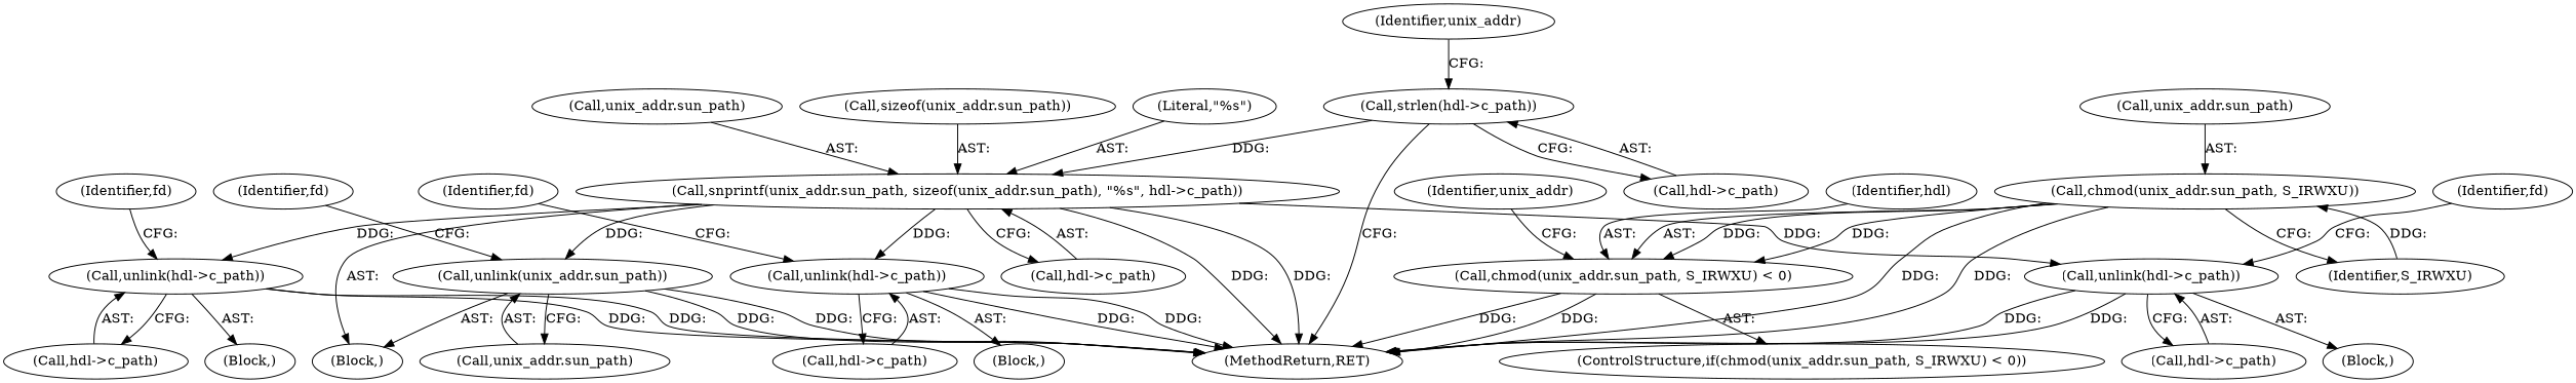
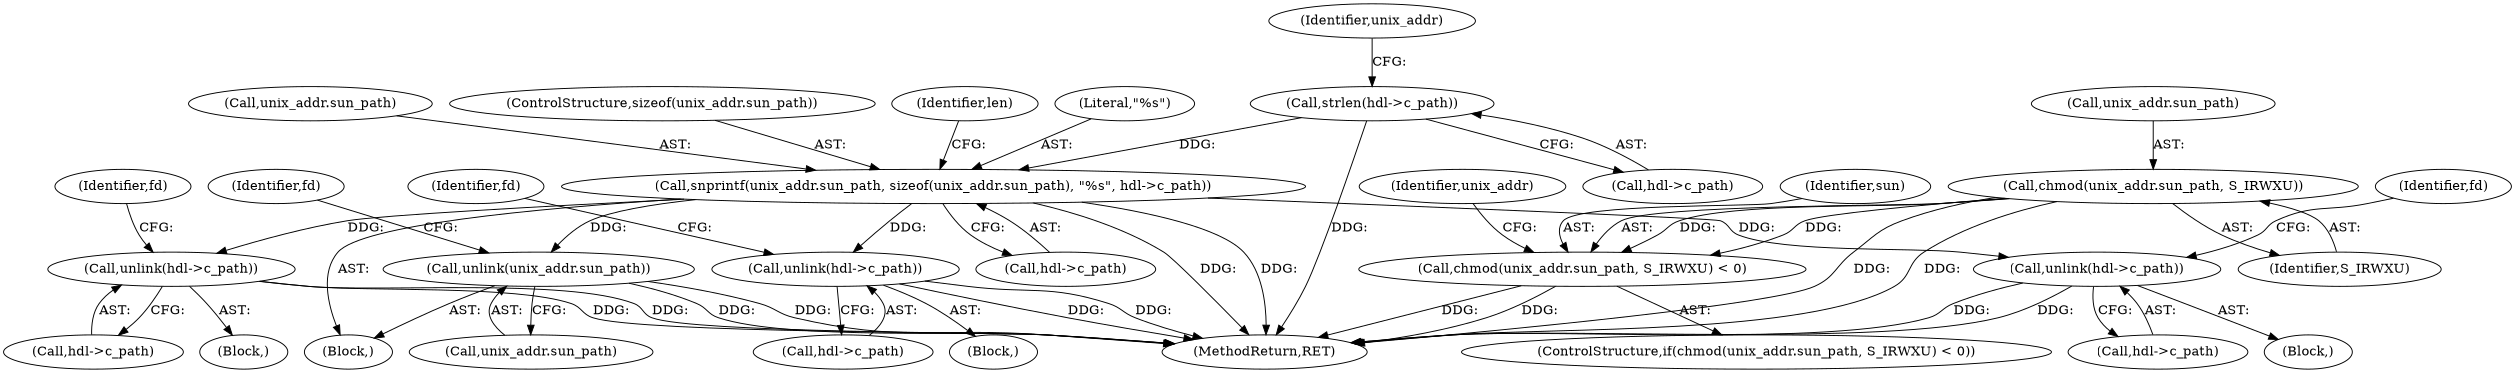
  digraph {
    n1 [label="(Call,snprintf(unix_addr.sun_path, sizeof(unix_addr.sun_path), \"%s\", hdl->c_path))"]
    n2 [label="(Call,unlink(unix_addr.sun_path))"]
    n3 [label="(Call,unlink(hdl->c_path))"]
    n4 [label="(Call,unlink(hdl->c_path))"]
    n5 [label="(Call,unlink(hdl->c_path))"]
    n6 [label="(Call,hdl->c_path)"]
    n7 [label="(MethodReturn,RET)"]
    n8 [label="(Block,)"]
    n9 [label="(Call,unix_addr.sun_path)"]
    n10 [label="(Call,hdl->c_path)"]
    n11 [label="(Block,)"]
    n12 [label="(Call,hdl->c_path)"]
    n13 [label="(Block,)"]
    n14 [label="(Block,)"]
    n15 [label="(Call,hdl->c_path)"]
    n16 [label="(Call,strlen(hdl->c_path))"]
    n17 [label="(Call,hdl->c_path)"]
    n18 [label="(Call,chmod(unix_addr.sun_path, S_IRWXU))"]
    n19 [label="(Call,chmod(unix_addr.sun_path, S_IRWXU) < 0)"]
    n20 [label="(Identifier,S_IRWXU)"]
    n21 [label="(ControlStructure,if(chmod(unix_addr.sun_path, S_IRWXU) < 0))"]
    n22 [label="(Call,unix_addr.sun_path)"]
    n23 [label="(Identifier,fd)"]
    n24 [label="(Identifier,fd)"]
    n25 [label="(Identifier,fd)"]
    n26 [label="(Call,unix_addr.sun_path)"]
-   n27 [label="(Call,sizeof(unix_addr.sun_path))"]
+   n27 [label="(ControlStructure,sizeof(unix_addr.sun_path))"]
    n28 [label="(Identifier,fd)"]
+   n29 [label="(Identifier,len)"]
    n30 [label="(Identifier,unix_addr)"]
-   n31 [label="(Identifier,hdl)"]
+   n31 [label="(Identifier,sun)"]
    n32 [label="(Identifier,unix_addr)"]
    n33 [label="(Literal,\"%s\")"]
    n1 -> n2 [label="DDG: "]
    n1 -> n3 [label="DDG: "]
    n1 -> n4 [label="DDG: "]
    n1 -> n5 [label="DDG: "]
    n1 -> n6 [label="CFG: "]
    n1 -> n7 [label="DDG: "]
    n1 -> n7 [label="DDG: "]
    n1 -> n8 [label="AST: "]
    n2 -> n7 [label="DDG: "]
    n2 -> n7 [label="DDG: "]
    n2 -> n8 [label="AST: "]
    n2 -> n9 [label="CFG: "]
    n3 -> n7 [label="DDG: "]
    n3 -> n7 [label="DDG: "]
    n3 -> n10 [label="CFG: "]
    n3 -> n11 [label="AST: "]
    n4 -> n7 [label="DDG: "]
    n4 -> n7 [label="DDG: "]
    n4 -> n12 [label="CFG: "]
    n4 -> n13 [label="AST: "]
    n5 -> n7 [label="DDG: "]
    n5 -> n7 [label="DDG: "]
    n5 -> n14 [label="AST: "]
    n5 -> n15 [label="CFG: "]
    n6 -> n1 [label="AST: "]
    n9 -> n2 [label="AST: "]
    n10 -> n3 [label="AST: "]
    n12 -> n4 [label="AST: "]
    n15 -> n5 [label="AST: "]
    n16 -> n1 [label="DDG: "]
-   n16 -> n7 [label="CFG: "]
+   n16 -> n7 [label="DDG: "]
    n16 -> n17 [label="CFG: "]
    n17 -> n16 [label="AST: "]
    n18 -> n7 [label="DDG: "]
    n18 -> n7 [label="DDG: "]
    n18 -> n19 [label="AST: "]
    n18 -> n19 [label="DDG: "]
    n18 -> n19 [label="DDG: "]
-   n18 -> n20 [label="CFG: "]
+   n18 -> n20 [label="AST: "]
    n19 -> n7 [label="DDG: "]
    n19 -> n7 [label="DDG: "]
    n19 -> n21 [label="AST: "]
-   n20 -> n18 [label="DDG: "]
+   n20 -> n18 [label="AST: "]
    n22 -> n1 [label="AST: "]
    n23 -> n3 [label="CFG: "]
    n24 -> n4 [label="CFG: "]
    n25 -> n5 [label="CFG: "]
    n26 -> n18 [label="AST: "]
    n27 -> n1 [label="AST: "]
    n28 -> n2 [label="CFG: "]
+   n29 -> n1 [label="CFG: "]
    n30 -> n16 [label="CFG: "]
    n31 -> n19 [label="AST: "]
    n32 -> n19 [label="CFG: "]
    n33 -> n1 [label="AST: "]
  }
